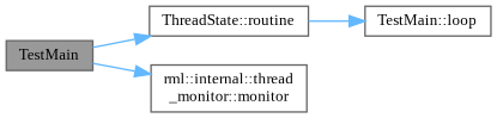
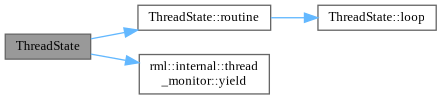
  digraph {
    fontname="Liberation Serif"
    rankdir=LR
    node [color=grey40 fillcolor=white fontname="Liberation Serif" fontsize=10 shape=box style=filled]
    edge [color=steelblue1 fontname="Liberation Serif" fontsize=10 labelfontname=Helvetica labelfontsize=10 style=solid]
-   n1 [color=gray40 fillcolor=grey60 fontcolor=black height=0.2 label=TestMain width=0.4]
+   n1 [color=gray40 fillcolor=grey60 fontcolor=black height=0.2 label=ThreadState width=0.4]
    n2 [height=0.2 label="ThreadState::routine" width=0.4]
-   n3 [height=0.2 label="rml::internal::thread\l_monitor::monitor" width=0.4]
-   n4 [height=0.2 label="TestMain::loop" width=0.4]
+   n3 [height=0.2 label="rml::internal::thread\l_monitor::yield" width=0.4]
+   n4 [height=0.2 label="ThreadState::loop" width=0.4]
    n1 -> n2
    n1 -> n3
    n2 -> n4
  }
